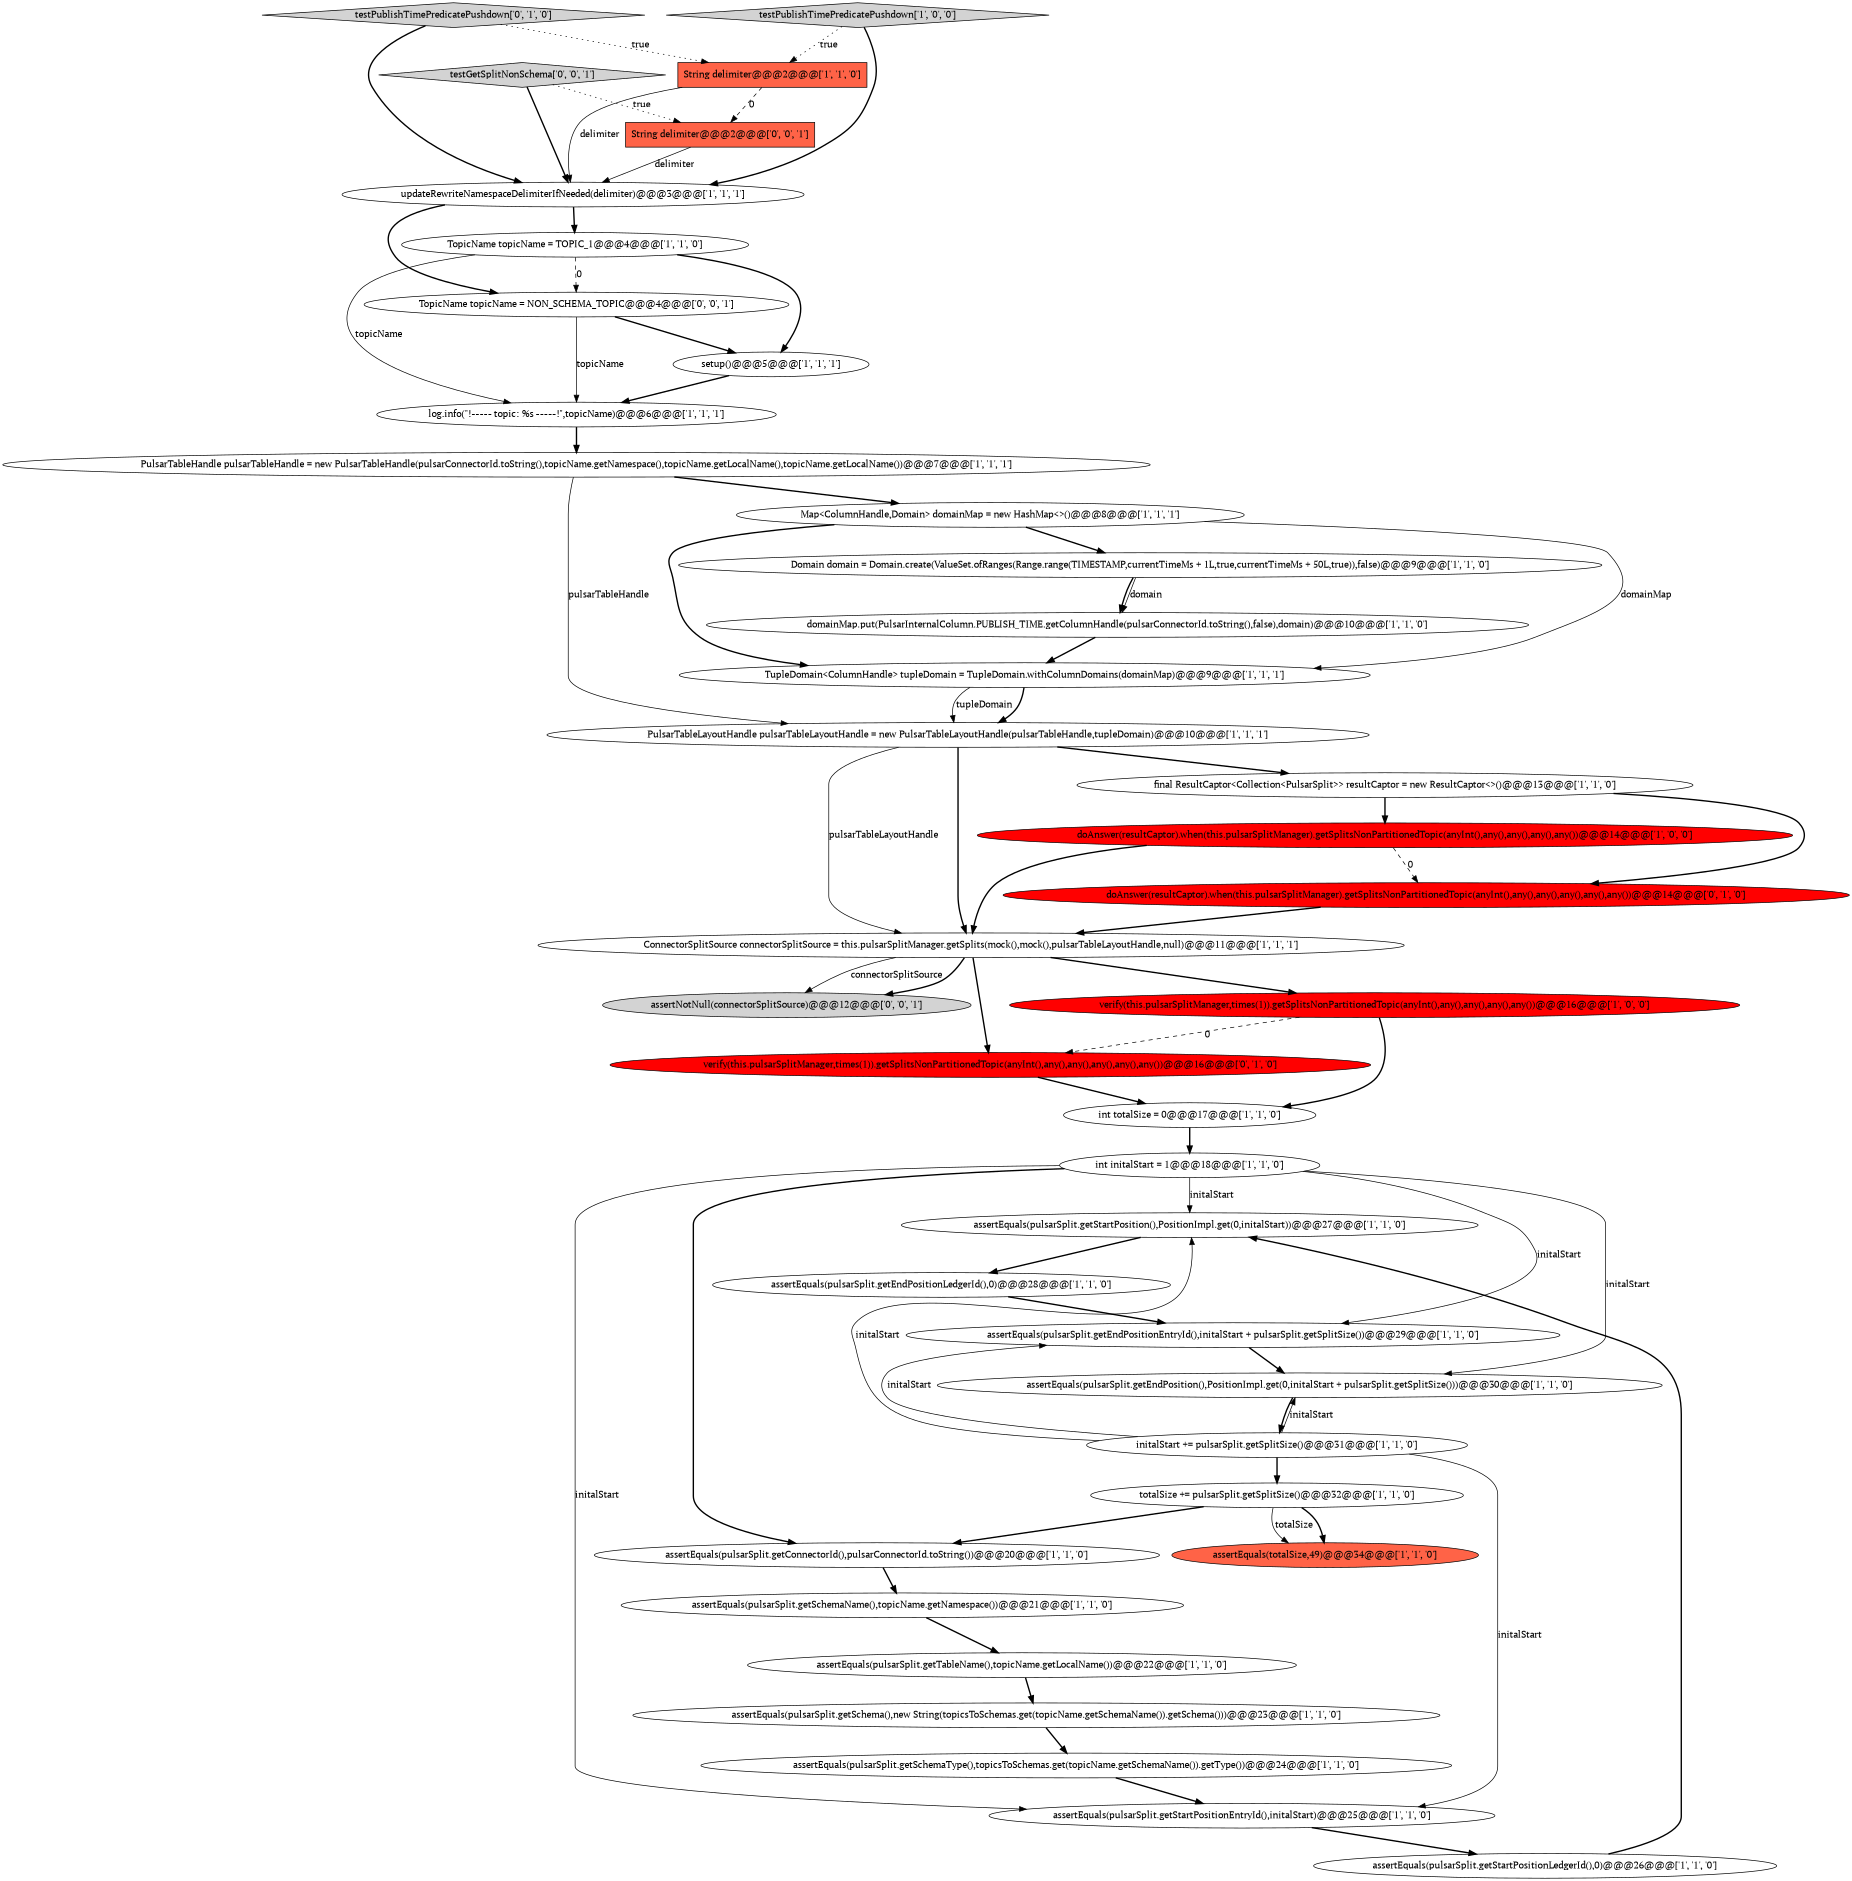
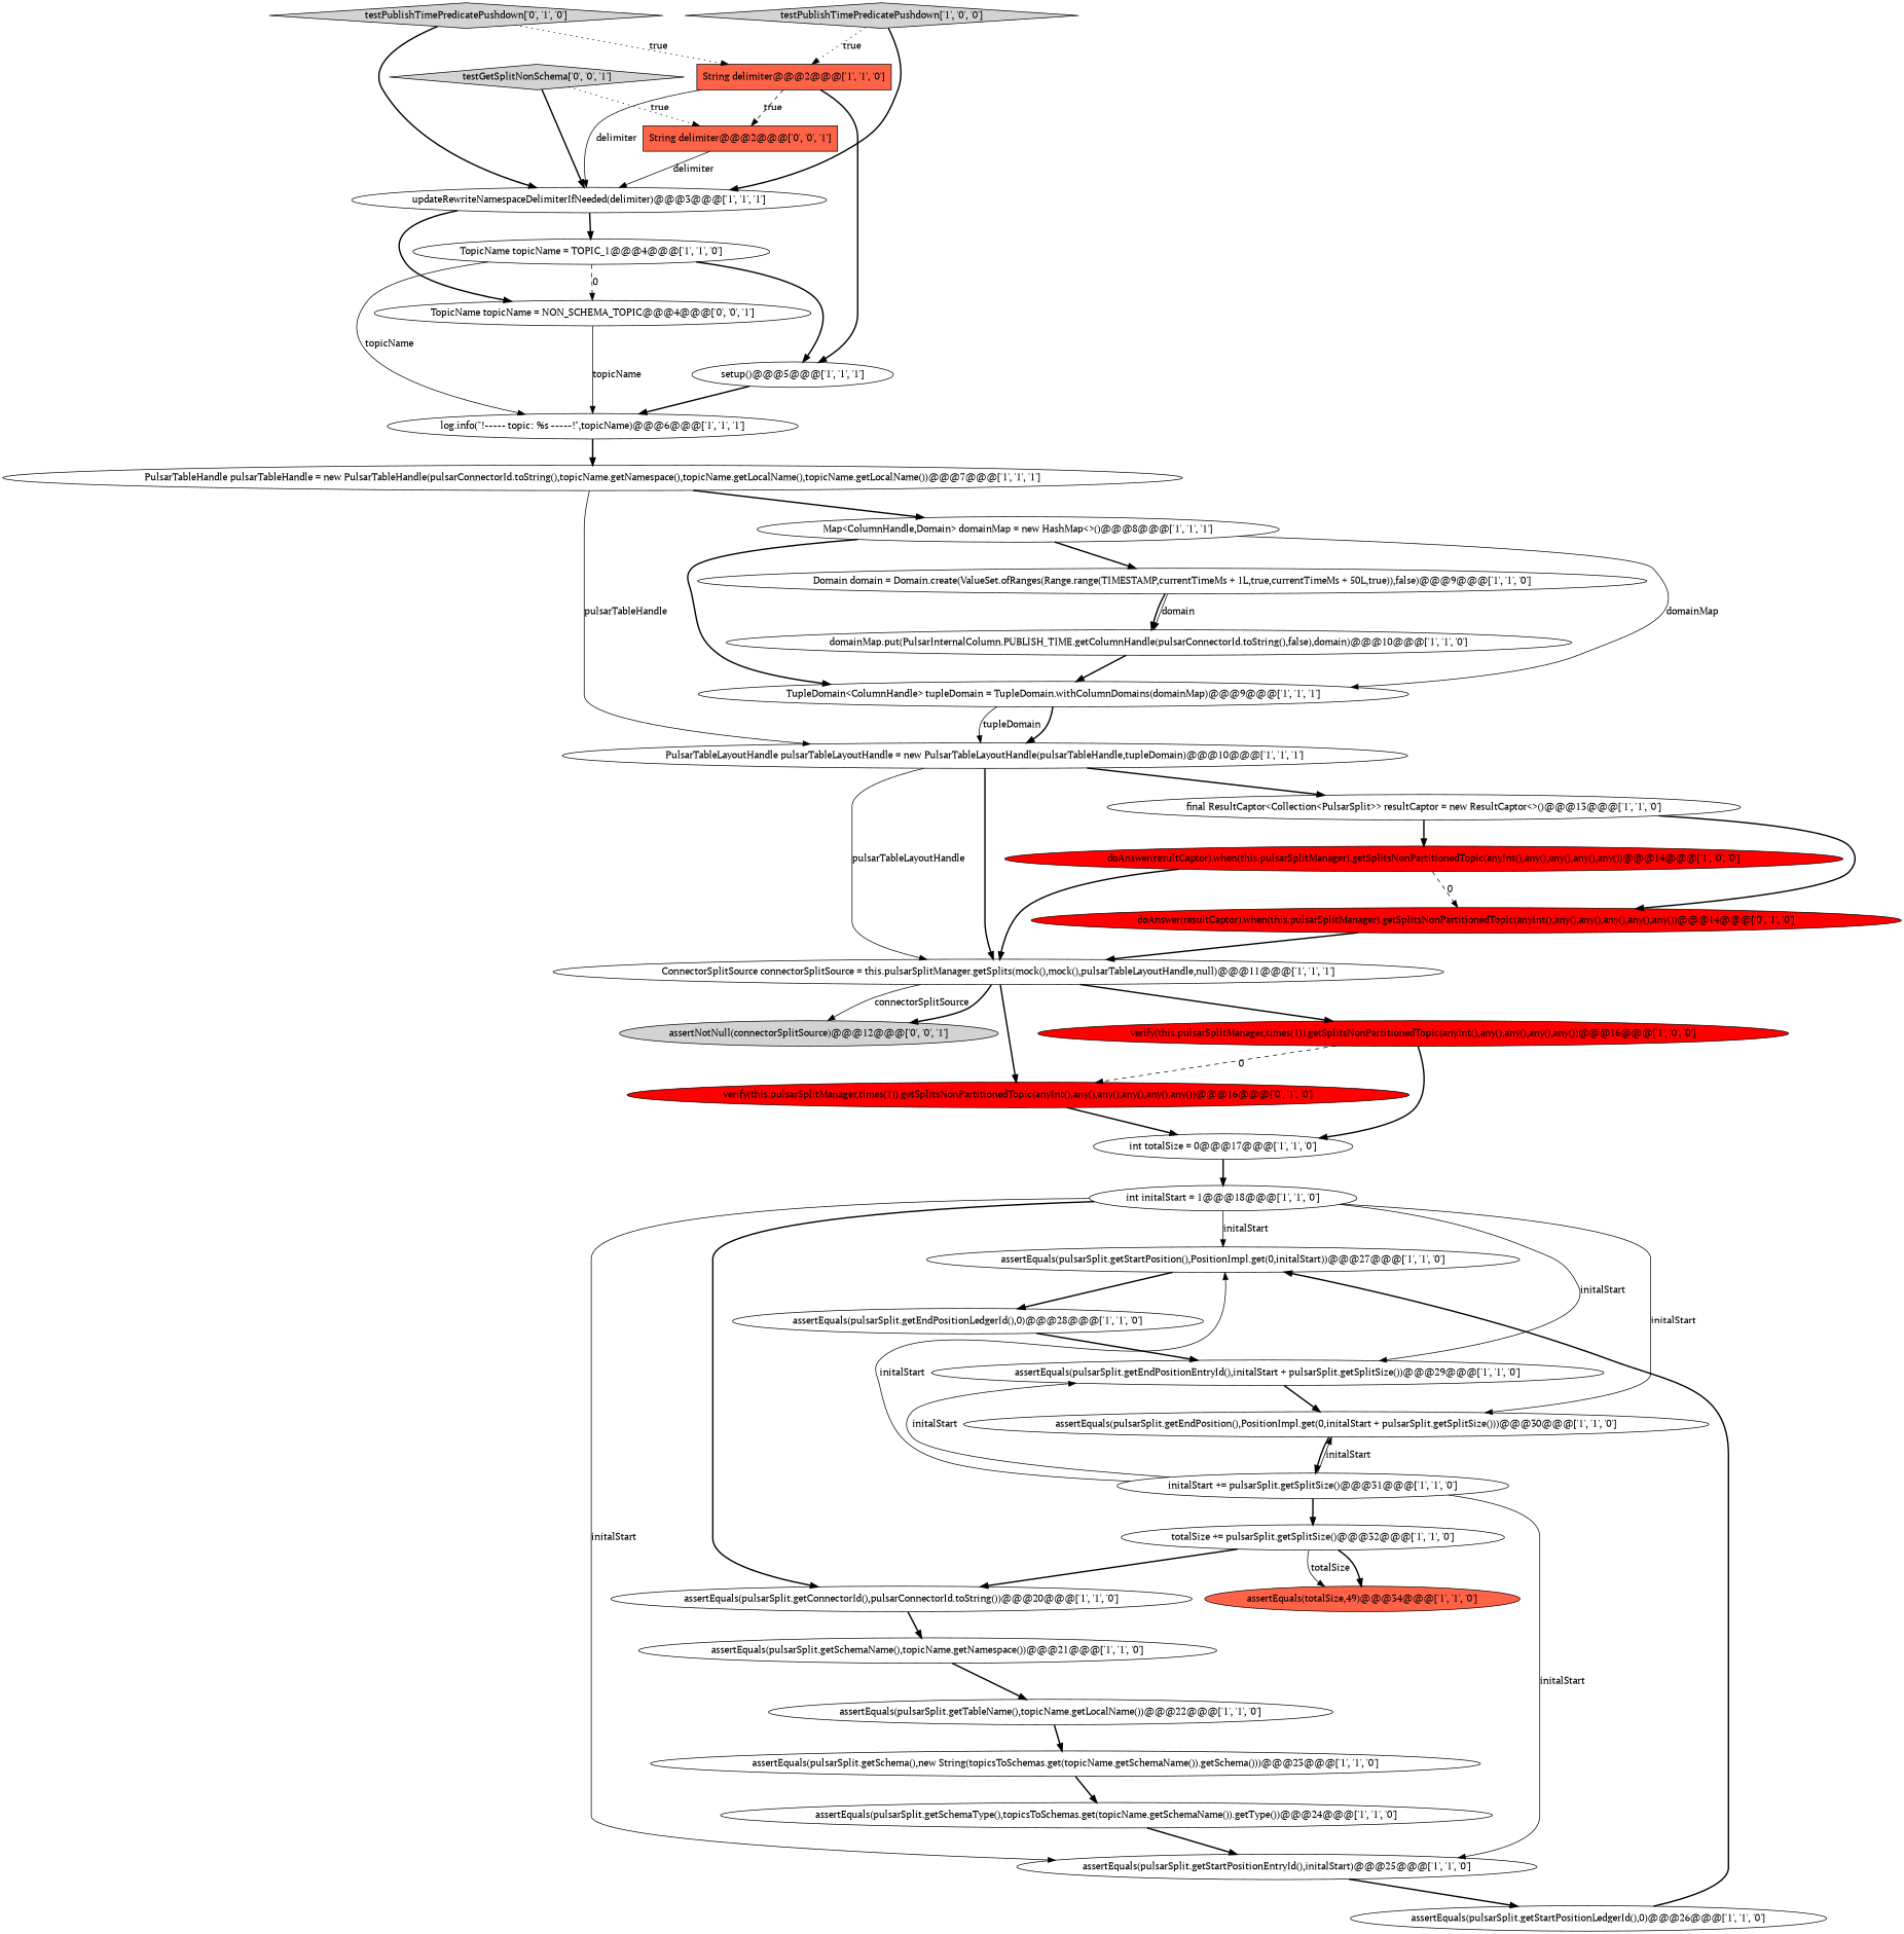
  digraph {
    fontname="PT Serif"
    node [fillcolor=white fontname="PT Serif" shape=ellipse style=filled]
    edge [fontname="PT Serif" style=bold]
    n1 [fillcolor=red label="doAnswer(resultCaptor).when(this.pulsarSplitManager).getSplitsNonPartitionedTopic(anyInt(),any(),any(),any(),any())@@@14@@@['1', '0', '0']"]
    n2 [label="ConnectorSplitSource connectorSplitSource = this.pulsarSplitManager.getSplits(mock(),mock(),pulsarTableLayoutHandle,null)@@@11@@@['1', '1', '1']"]
    n3 [fillcolor=red label="doAnswer(resultCaptor).when(this.pulsarSplitManager).getSplitsNonPartitionedTopic(anyInt(),any(),any(),any(),any(),any())@@@14@@@['0', '1', '0']"]
    n4 [fillcolor=lightgray label="assertNotNull(connectorSplitSource)@@@12@@@['0', '0', '1']"]
    n5 [fillcolor=red label="verify(this.pulsarSplitManager,times(1)).getSplitsNonPartitionedTopic(anyInt(),any(),any(),any(),any())@@@16@@@['1', '0', '0']"]
    n6 [fillcolor=red label="verify(this.pulsarSplitManager,times(1)).getSplitsNonPartitionedTopic(anyInt(),any(),any(),any(),any(),any())@@@16@@@['0', '1', '0']"]
    n7 [label="int totalSize = 0@@@17@@@['1', '1', '0']"]
    n8 [label="int initalStart = 1@@@18@@@['1', '1', '0']"]
    n9 [label="assertEquals(pulsarSplit.getStartPosition(),PositionImpl.get(0,initalStart))@@@27@@@['1', '1', '0']"]
    n10 [label="assertEquals(pulsarSplit.getEndPositionEntryId(),initalStart + pulsarSplit.getSplitSize())@@@29@@@['1', '1', '0']"]
    n11 [label="assertEquals(pulsarSplit.getConnectorId(),pulsarConnectorId.toString())@@@20@@@['1', '1', '0']"]
    n12 [label="assertEquals(pulsarSplit.getStartPositionEntryId(),initalStart)@@@25@@@['1', '1', '0']"]
    n13 [label="assertEquals(pulsarSplit.getEndPosition(),PositionImpl.get(0,initalStart + pulsarSplit.getSplitSize()))@@@30@@@['1', '1', '0']"]
    n14 [label="TupleDomain<ColumnHandle> tupleDomain = TupleDomain.withColumnDomains(domainMap)@@@9@@@['1', '1', '1']"]
    n15 [label="PulsarTableLayoutHandle pulsarTableLayoutHandle = new PulsarTableLayoutHandle(pulsarTableHandle,tupleDomain)@@@10@@@['1', '1', '1']"]
    n16 [label="final ResultCaptor<Collection<PulsarSplit>> resultCaptor = new ResultCaptor<>()@@@13@@@['1', '1', '0']"]
    n17 [fillcolor=lightgray label="testGetSplitNonSchema['0', '0', '1']" shape=diamond]
    n18 [fillcolor=tomato label="String delimiter@@@2@@@['0', '0', '1']" shape=box]
    n19 [label="updateRewriteNamespaceDelimiterIfNeeded(delimiter)@@@3@@@['1', '1', '1']"]
    n20 [label="TopicName topicName = TOPIC_1@@@4@@@['1', '1', '0']"]
    n21 [label="TopicName topicName = NON_SCHEMA_TOPIC@@@4@@@['0', '0', '1']"]
    n22 [label="setup()@@@5@@@['1', '1', '1']"]
    n23 [label="log.info(\"!----- topic: %s -----!\",topicName)@@@6@@@['1', '1', '1']"]
    n24 [label="PulsarTableHandle pulsarTableHandle = new PulsarTableHandle(pulsarConnectorId.toString(),topicName.getNamespace(),topicName.getLocalName(),topicName.getLocalName())@@@7@@@['1', '1', '1']"]
    n25 [label="Domain domain = Domain.create(ValueSet.ofRanges(Range.range(TIMESTAMP,currentTimeMs + 1L,true,currentTimeMs + 50L,true)),false)@@@9@@@['1', '1', '0']"]
    n26 [label="domainMap.put(PulsarInternalColumn.PUBLISH_TIME.getColumnHandle(pulsarConnectorId.toString(),false),domain)@@@10@@@['1', '1', '0']"]
    n27 [label="assertEquals(pulsarSplit.getEndPositionLedgerId(),0)@@@28@@@['1', '1', '0']"]
    n28 [label="Map<ColumnHandle,Domain> domainMap = new HashMap<>()@@@8@@@['1', '1', '1']"]
    n29 [label="assertEquals(pulsarSplit.getTableName(),topicName.getLocalName())@@@22@@@['1', '1', '0']"]
    n30 [label="assertEquals(pulsarSplit.getSchema(),new String(topicsToSchemas.get(topicName.getSchemaName()).getSchema()))@@@23@@@['1', '1', '0']"]
    n31 [label="assertEquals(pulsarSplit.getSchemaType(),topicsToSchemas.get(topicName.getSchemaName()).getType())@@@24@@@['1', '1', '0']"]
    n32 [label="assertEquals(pulsarSplit.getStartPositionLedgerId(),0)@@@26@@@['1', '1', '0']"]
    n33 [label="assertEquals(pulsarSplit.getSchemaName(),topicName.getNamespace())@@@21@@@['1', '1', '0']"]
    n34 [label="totalSize += pulsarSplit.getSplitSize()@@@32@@@['1', '1', '0']"]
    n35 [fillcolor=tomato label="assertEquals(totalSize,49)@@@34@@@['1', '1', '0']"]
    n36 [label="initalStart += pulsarSplit.getSplitSize()@@@31@@@['1', '1', '0']"]
    n37 [fillcolor=lightgray label="testPublishTimePredicatePushdown['0', '1', '0']" shape=diamond]
    n38 [fillcolor=tomato label="String delimiter@@@2@@@['1', '1', '0']" shape=box]
    n39 [fillcolor=lightgray label="testPublishTimePredicatePushdown['1', '0', '0']" shape=diamond]
    n1 -> n2
    n1 -> n3 [label=0 style=dashed]
    n2 -> n4 [label=connectorSplitSource style=solid]
    n2 -> n4
    n2 -> n5
    n2 -> n6
    n3 -> n2
    n5 -> n6 [label=0 style=dashed]
    n5 -> n7
    n6 -> n7
    n7 -> n8
    n8 -> n9 [label=initalStart style=solid]
    n8 -> n10 [label=initalStart style=solid]
    n8 -> n11
    n8 -> n12 [label=initalStart style=solid]
    n8 -> n13 [label=initalStart style=solid]
    n9 -> n27
    n10 -> n13
    n11 -> n33
    n12 -> n32
    n13 -> n36
    n14 -> n15
    n14 -> n15 [label=tupleDomain style=solid]
    n15 -> n2 [label=pulsarTableLayoutHandle style=solid]
    n15 -> n2
    n15 -> n16
    n16 -> n1
    n16 -> n3
    n17 -> n18 [label=true style=dotted]
    n17 -> n19
    n18 -> n19 [label=delimiter style=solid]
    n19 -> n20
    n19 -> n21
    n20 -> n21 [label=0 style=dashed]
    n20 -> n22
    n20 -> n23 [label=topicName style=solid]
-   n21 -> n22
+   n38 -> n22
    n21 -> n23 [label=topicName style=solid]
    n22 -> n23
    n23 -> n24
    n24 -> n15 [label=pulsarTableHandle style=solid]
    n24 -> n28
    n25 -> n26 [label=domain style=solid]
    n25 -> n26
    n26 -> n14
    n27 -> n10
    n28 -> n14 [label=domainMap style=solid]
    n28 -> n14
    n28 -> n25
    n29 -> n30
    n30 -> n31
    n31 -> n12
    n32 -> n9
    n33 -> n29
    n34 -> n11
    n34 -> n35
    n34 -> n35 [label=totalSize style=solid]
    n36 -> n9 [label=initalStart style=solid]
    n36 -> n10 [label=initalStart style=solid]
    n36 -> n12 [label=initalStart style=solid]
    n36 -> n13 [label=initalStart style=solid]
    n36 -> n34
    n37 -> n19
    n37 -> n38 [label=true style=dotted]
-   n38 -> n18 [label=0 style=dashed]
+   n38 -> n18 [label=true style=dashed]
    n38 -> n19 [label=delimiter style=solid]
    n39 -> n19
    n39 -> n38 [label=true style=dotted]
  }
